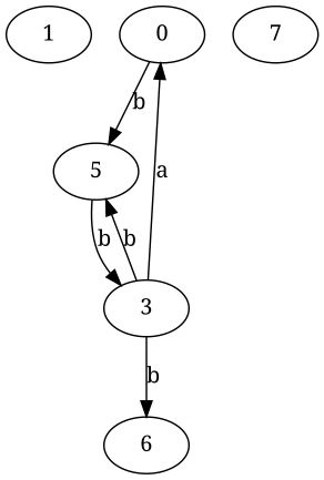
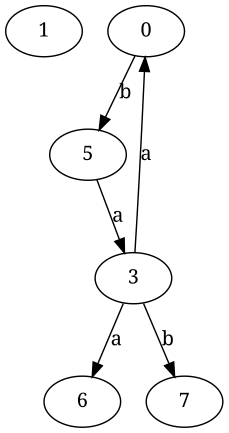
  strict digraph {
    fontname="Noto Serif"
    node [fontname="Noto Serif"]
    edge [fontname="Noto Serif"]
    1
    0
    5
    3
    6
    n6 [label=7]
    0 -> 5 [label=b]
-   5 -> 3 [label=b]
+   5 -> 3 [label=a]
    3 -> 0 [label=a]
-   3 -> 5 [label=b]
-   3 -> 6 [label=b]
+   3 -> n6 [label=b]
+   3 -> 6 [label=a]
  }
